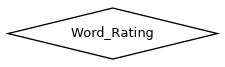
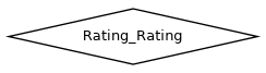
  digraph {
    rankdir=LR
-   n1 [color=black fillcolor=white fontname=Helvetica fontsize=10 height=0.2 label=Word_Rating shape=diamond style=filled width=0.4]
+   n1 [color=black fillcolor=white fontname=Helvetica fontsize=10 height=0.2 label=Rating_Rating shape=diamond style=filled width=0.4]
  }
